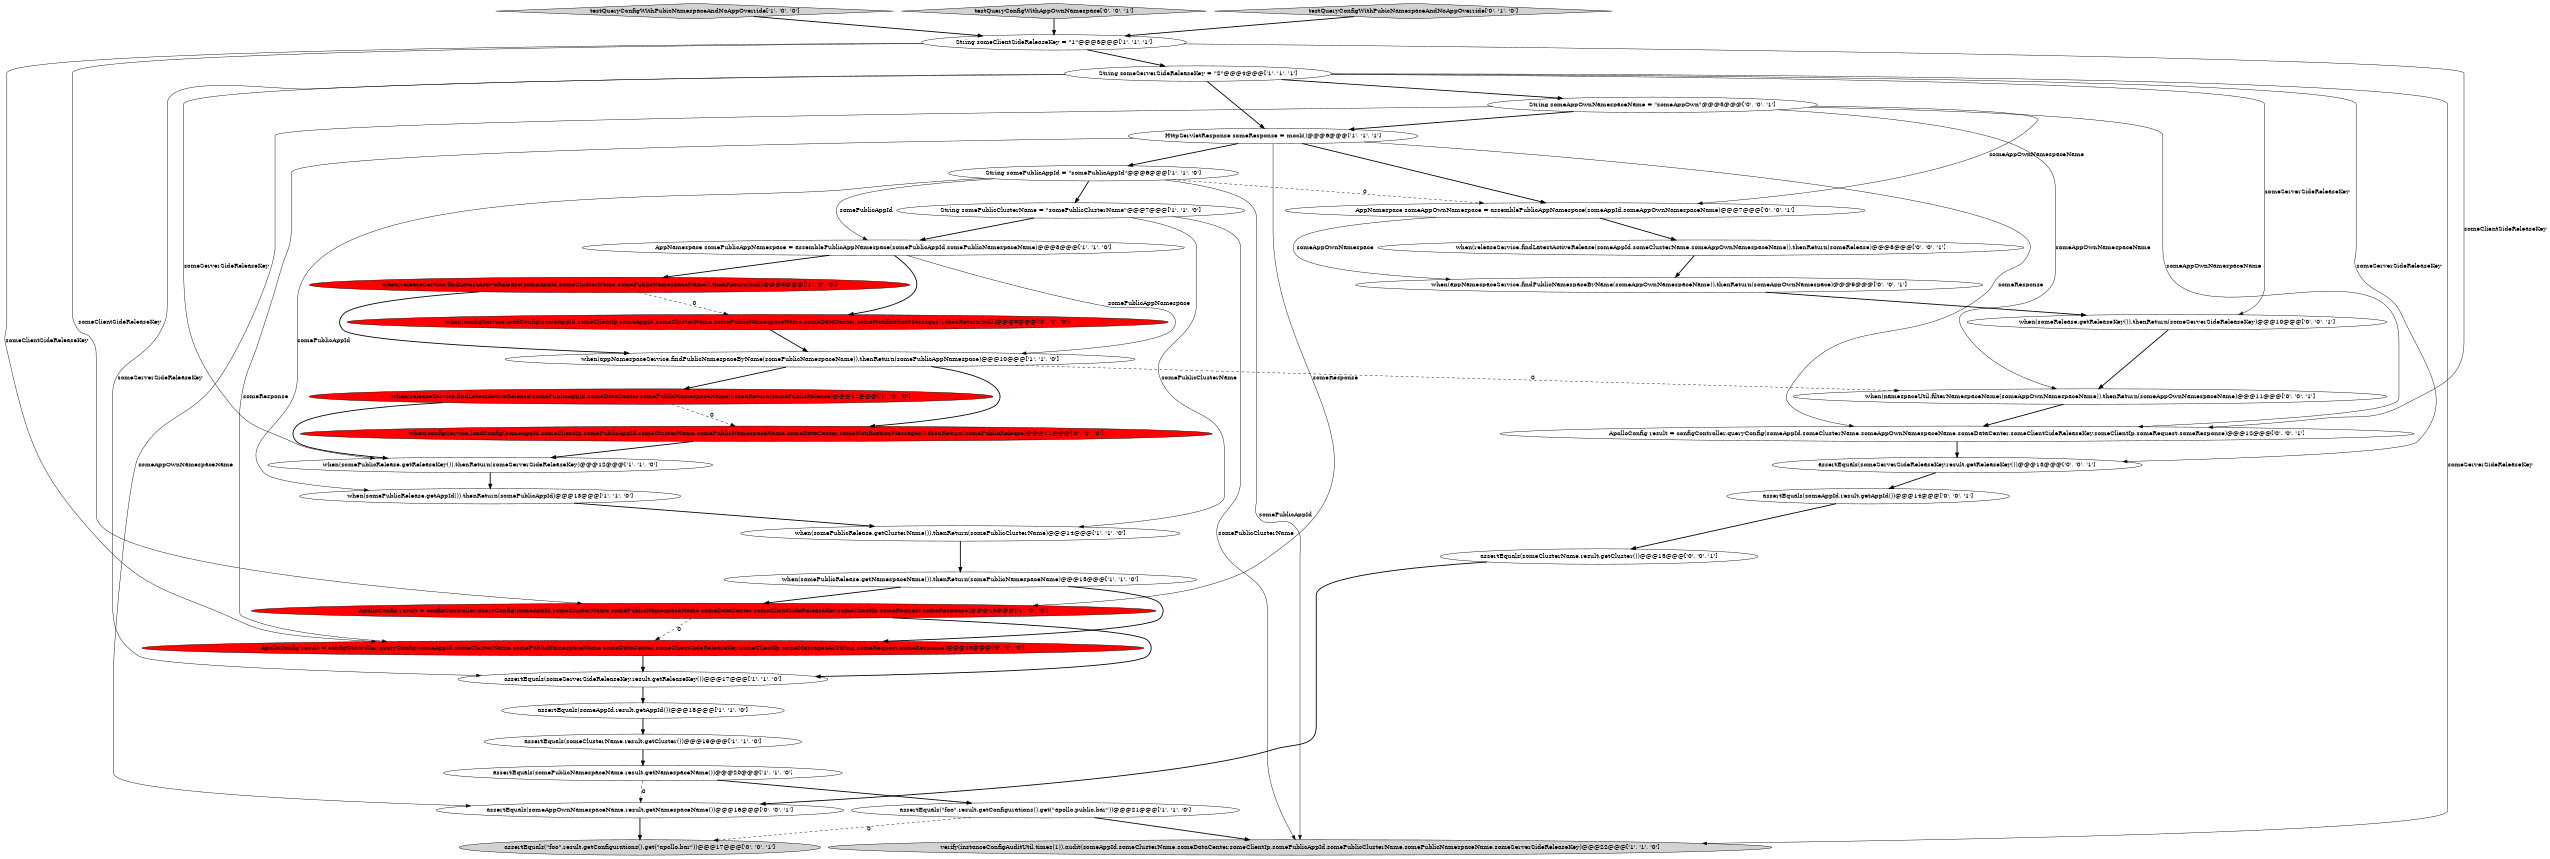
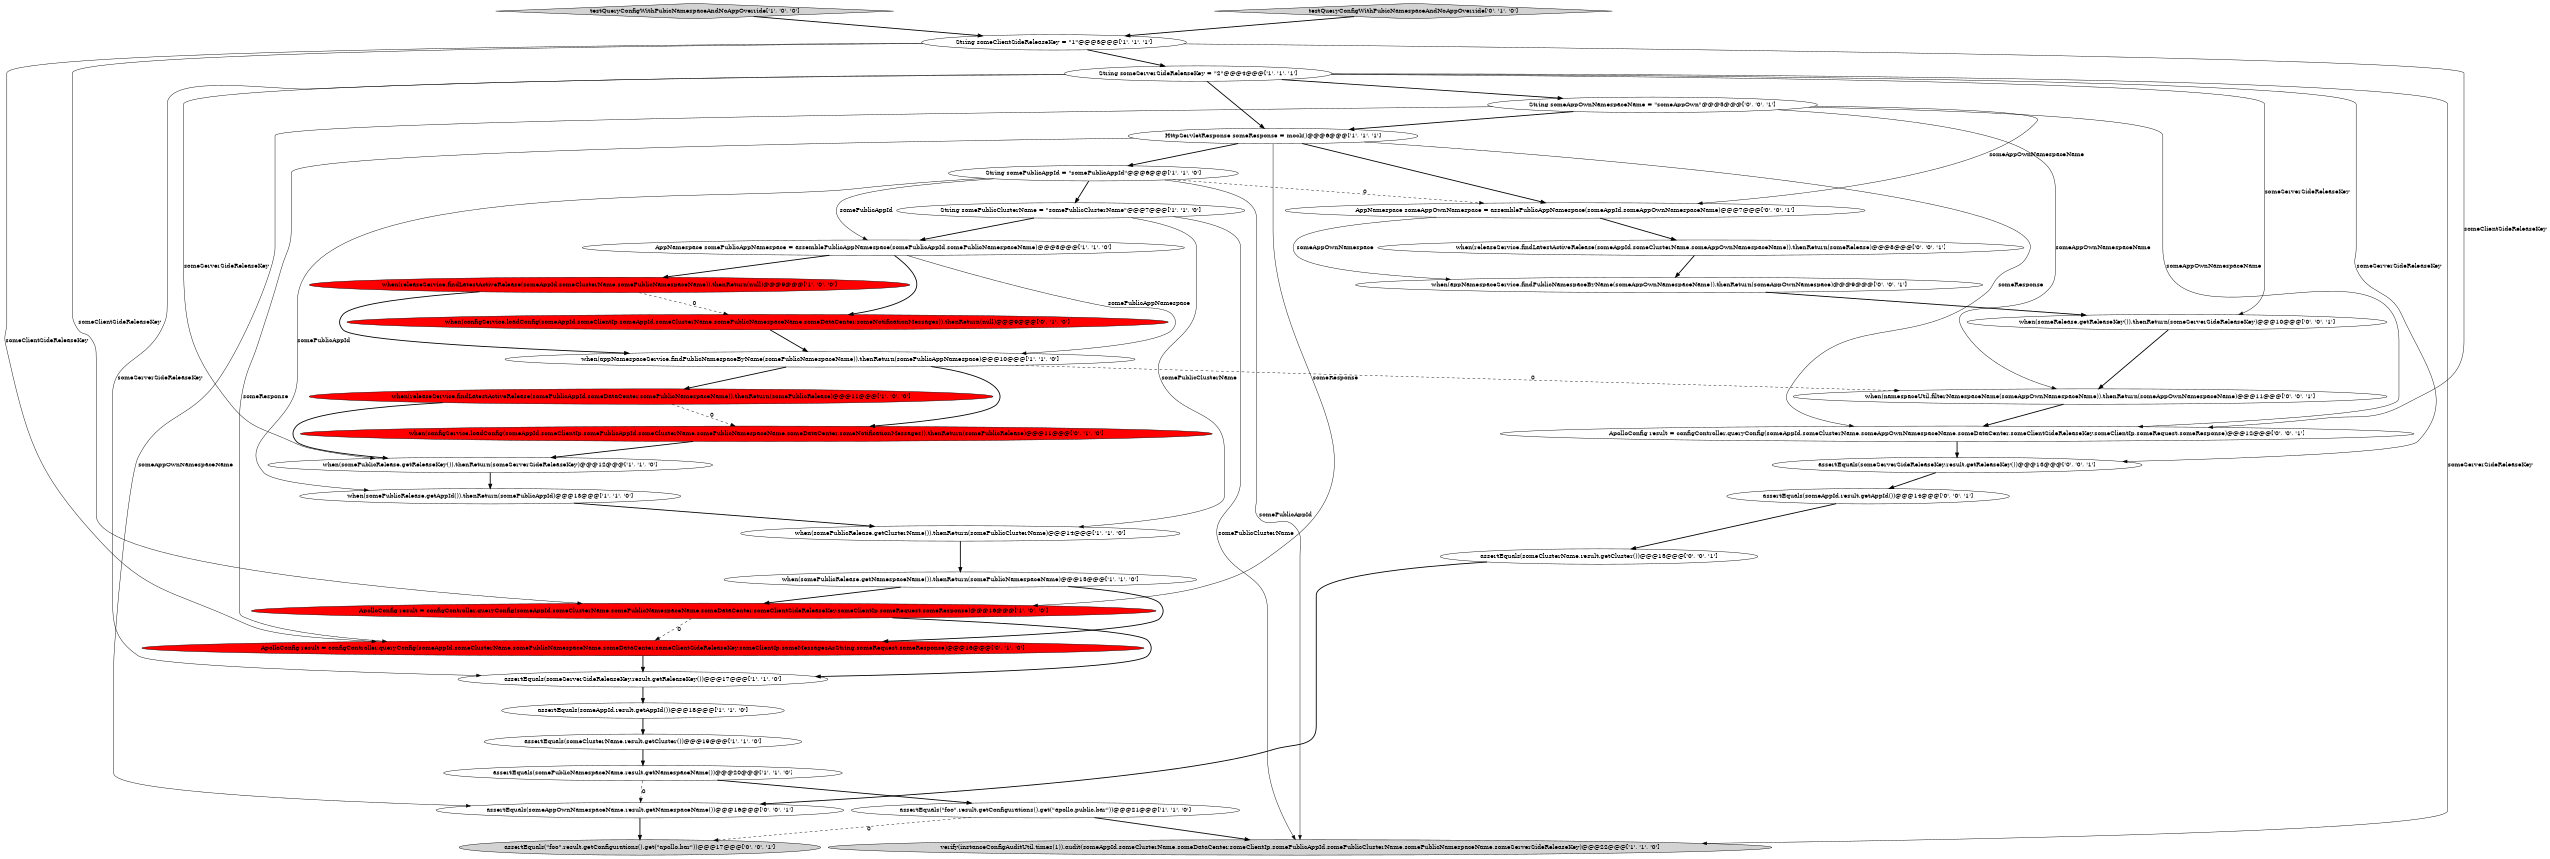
  digraph {
    node [fillcolor=white shape=ellipse style=filled]
    edge [style=bold]
    n1 [label="assertEquals(someClusterName,result.getCluster())@@@15@@@['0', '0', '1']"]
    n2 [label="assertEquals(someAppOwnNamespaceName,result.getNamespaceName())@@@16@@@['0', '0', '1']"]
    n3 [label="assertEquals(someAppId,result.getAppId())@@@18@@@['1', '1', '0']"]
    n4 [label="assertEquals(someClusterName,result.getCluster())@@@19@@@['1', '1', '0']"]
    n5 [fillcolor=lightgray label="assertEquals(\"foo\",result.getConfigurations().get(\"apollo.bar\"))@@@17@@@['0', '0', '1']"]
    n6 [label="when(somePublicRelease.getClusterName()).thenReturn(somePublicClusterName)@@@14@@@['1', '1', '0']"]
    n7 [label="when(somePublicRelease.getNamespaceName()).thenReturn(somePublicNamespaceName)@@@15@@@['1', '1', '0']"]
    n8 [label="assertEquals(somePublicNamespaceName,result.getNamespaceName())@@@20@@@['1', '1', '0']"]
    n9 [label="assertEquals(\"foo\",result.getConfigurations().get(\"apollo.public.bar\"))@@@21@@@['1', '1', '0']"]
    n10 [fillcolor=red label="when(releaseService.findLatestActiveRelease(somePublicAppId,someDataCenter,somePublicNamespaceName)).thenReturn(somePublicRelease)@@@11@@@['1', '0', '0']"]
    n11 [label="when(somePublicRelease.getReleaseKey()).thenReturn(someServerSideReleaseKey)@@@12@@@['1', '1', '0']"]
    n12 [fillcolor=red label="when(configService.loadConfig(someAppId,someClientIp,somePublicAppId,someClusterName,somePublicNamespaceName,someDataCenter,someNotificationMessages)).thenReturn(somePublicRelease)@@@11@@@['0', '1', '0']"]
    n13 [label="when(somePublicRelease.getAppId()).thenReturn(somePublicAppId)@@@13@@@['1', '1', '0']"]
    n14 [label="AppNamespace somePublicAppNamespace = assemblePublicAppNamespace(somePublicAppId,somePublicNamespaceName)@@@8@@@['1', '1', '0']"]
    n15 [label="when(appNamespaceService.findPublicNamespaceByName(somePublicNamespaceName)).thenReturn(somePublicAppNamespace)@@@10@@@['1', '1', '0']"]
    n16 [fillcolor=red label="when(configService.loadConfig(someAppId,someClientIp,someAppId,someClusterName,somePublicNamespaceName,someDataCenter,someNotificationMessages)).thenReturn(null)@@@9@@@['0', '1', '0']"]
    n17 [fillcolor=red label="when(releaseService.findLatestActiveRelease(someAppId,someClusterName,somePublicNamespaceName)).thenReturn(null)@@@9@@@['1', '0', '0']"]
    n18 [label="when(appNamespaceService.findPublicNamespaceByName(someAppOwnNamespaceName)).thenReturn(someAppOwnNamespace)@@@9@@@['0', '0', '1']"]
    n19 [label="when(someRelease.getReleaseKey()).thenReturn(someServerSideReleaseKey)@@@10@@@['0', '0', '1']"]
    n20 [fillcolor=lightgray label="testQueryConfigWithPubicNamespaceAndNoAppOverride['1', '0', '0']" shape=diamond]
    n21 [label="String someClientSideReleaseKey = \"1\"@@@3@@@['1', '1', '1']"]
    n22 [label="assertEquals(someAppId,result.getAppId())@@@14@@@['0', '0', '1']"]
-   n23 [fillcolor=lightgray label="testQueryConfigWithAppOwnNamespace['0', '0', '1']" shape=diamond]
    n24 [label="String somePublicAppId = \"somePublicAppId\"@@@6@@@['1', '1', '0']"]
    n25 [label="String somePublicClusterName = \"somePublicClusterName\"@@@7@@@['1', '1', '0']"]
    n26 [label="AppNamespace someAppOwnNamespace = assemblePublicAppNamespace(someAppId,someAppOwnNamespaceName)@@@7@@@['0', '0', '1']"]
    n27 [fillcolor=lightgray label="verify(instanceConfigAuditUtil,times(1)).audit(someAppId,someClusterName,someDataCenter,someClientIp,somePublicAppId,somePublicClusterName,somePublicNamespaceName,someServerSideReleaseKey)@@@22@@@['1', '1', '0']"]
    n28 [label="String someAppOwnNamespaceName = \"someAppOwn\"@@@5@@@['0', '0', '1']"]
    n29 [label="ApolloConfig result = configController.queryConfig(someAppId,someClusterName,someAppOwnNamespaceName,someDataCenter,someClientSideReleaseKey,someClientIp,someRequest,someResponse)@@@12@@@['0', '0', '1']"]
    n30 [label="when(namespaceUtil.filterNamespaceName(someAppOwnNamespaceName)).thenReturn(someAppOwnNamespaceName)@@@11@@@['0', '0', '1']"]
    n31 [label="HttpServletResponse someResponse = mock()@@@6@@@['1', '1', '1']"]
    n32 [label="assertEquals(someServerSideReleaseKey,result.getReleaseKey())@@@13@@@['0', '0', '1']"]
    n33 [label="String someServerSideReleaseKey = \"2\"@@@4@@@['1', '1', '1']"]
    n34 [label="assertEquals(someServerSideReleaseKey,result.getReleaseKey())@@@17@@@['1', '1', '0']"]
    n35 [fillcolor=lightgray label="testQueryConfigWithPubicNamespaceAndNoAppOverride['0', '1', '0']" shape=diamond]
    n36 [label="when(releaseService.findLatestActiveRelease(someAppId,someClusterName,someAppOwnNamespaceName)).thenReturn(someRelease)@@@8@@@['0', '0', '1']"]
    n37 [fillcolor=red label="ApolloConfig result = configController.queryConfig(someAppId,someClusterName,somePublicNamespaceName,someDataCenter,someClientSideReleaseKey,someClientIp,someRequest,someResponse)@@@16@@@['1', '0', '0']"]
    n38 [fillcolor=red label="ApolloConfig result = configController.queryConfig(someAppId,someClusterName,somePublicNamespaceName,someDataCenter,someClientSideReleaseKey,someClientIp,someMessagesAsString,someRequest,someResponse)@@@16@@@['0', '1', '0']"]
    n1 -> n2
    n2 -> n5
    n3 -> n4
    n4 -> n8
    n6 -> n7
    n7 -> n37
    n7 -> n38
    n8 -> n2 [label=0 style=dashed]
    n8 -> n9
    n9 -> n5 [label=0 style=dashed]
    n9 -> n27
    n10 -> n11
    n10 -> n12 [label=0 style=dashed]
    n11 -> n13
    n12 -> n11
    n13 -> n6
    n14 -> n15 [label=somePublicAppNamespace style=solid]
    n14 -> n16
    n14 -> n17
    n15 -> n10
    n15 -> n12
    n15 -> n30 [label=0 style=dashed]
    n16 -> n15
    n17 -> n15
    n17 -> n16 [label=0 style=dashed]
    n18 -> n19
    n19 -> n30
    n20 -> n21
    n21 -> n29 [label=someClientSideReleaseKey style=solid]
    n21 -> n33
    n21 -> n37 [label=someClientSideReleaseKey style=solid]
    n21 -> n38 [label=someClientSideReleaseKey style=solid]
    n22 -> n1
-   n23 -> n21
    n24 -> n13 [label=somePublicAppId style=solid]
    n24 -> n14 [label=somePublicAppId style=solid]
    n24 -> n25
    n24 -> n26 [label=0 style=dashed]
    n24 -> n27 [label=somePublicAppId style=solid]
    n25 -> n6 [label=somePublicClusterName style=solid]
    n25 -> n14
    n25 -> n27 [label=somePublicClusterName style=solid]
    n26 -> n18 [label=someAppOwnNamespace style=solid]
    n26 -> n36
    n28 -> n2 [label=someAppOwnNamespaceName style=solid]
    n28 -> n26 [label=someAppOwnNamespaceName style=solid]
    n28 -> n29 [label=someAppOwnNamespaceName style=solid]
    n28 -> n30 [label=someAppOwnNamespaceName style=solid]
    n28 -> n31
    n29 -> n32
    n30 -> n29
    n31 -> n24
    n31 -> n26
    n31 -> n29 [label=someResponse style=solid]
    n31 -> n37 [label=someResponse style=solid]
    n31 -> n38 [label=someResponse style=solid]
    n32 -> n22
    n33 -> n11 [label=someServerSideReleaseKey style=solid]
    n33 -> n19 [label=someServerSideReleaseKey style=solid]
    n33 -> n27 [label=someServerSideReleaseKey style=solid]
    n33 -> n28
    n33 -> n31
    n33 -> n32 [label=someServerSideReleaseKey style=solid]
    n33 -> n34 [label=someServerSideReleaseKey style=solid]
    n34 -> n3
    n35 -> n21
    n36 -> n18
    n37 -> n34
    n37 -> n38 [label=0 style=dashed]
    n38 -> n34
  }
